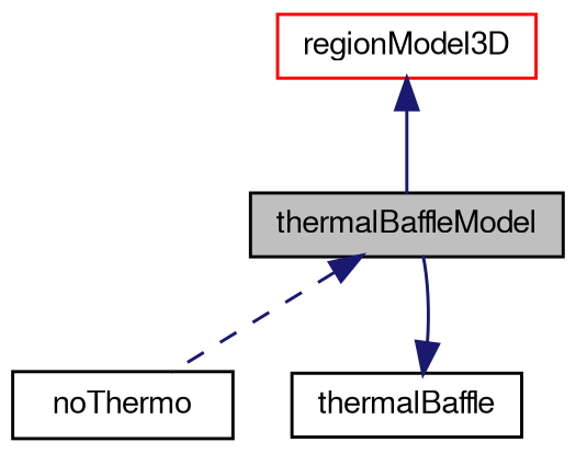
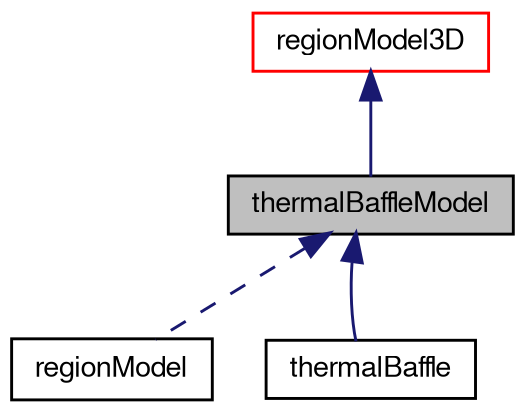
  digraph {
    node [color=black fontname=FreeSans fontsize=10 shape=record]
    edge [color=midnightblue dir=back fontname=FreeSans fontsize=10 labelfontname=FreeSans labelfontsize=10 style=solid]
    n1 [fillcolor=grey75 fontcolor=black height=0.2 label=thermalBaffleModel style=filled width=0.4]
-   n2 [height=0.2 label=noThermo width=0.4]
+   n2 [height=0.2 label=regionModel width=0.4]
    n3 [height=0.2 label=thermalBaffle width=0.4]
    n4 [color=red height=0.2 label=regionModel3D width=0.4]
    n1 -> n2 [style=dashed]
-   n3 -> n1
+   n1 -> n3
    n4 -> n1
  }
